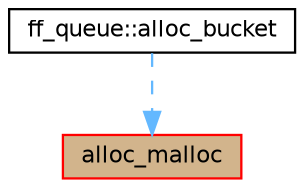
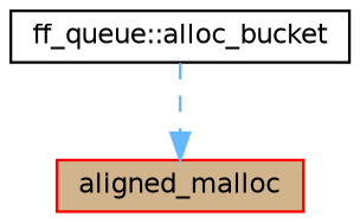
  digraph {
    rankdir=TB
    node [fontname=Helvetica fontsize=10 shape=box style=filled]
    n1 [color=black fillcolor=white fontcolor=black height=0.2 label="ff_queue::alloc_bucket" width=0.4]
-   n2 [color=red fillcolor=tan height=0.2 label=alloc_malloc width=0.4]
+   n2 [color=red fillcolor=tan height=0.2 label=aligned_malloc width=0.4]
    n1 -> n2 [color=steelblue1 fontname=Helvetica fontsize=10 labelfontname=Helvetica labelfontsize=10 style=dashed arrowhead=normal]
  }
